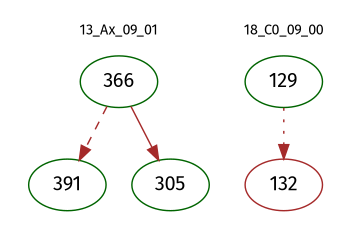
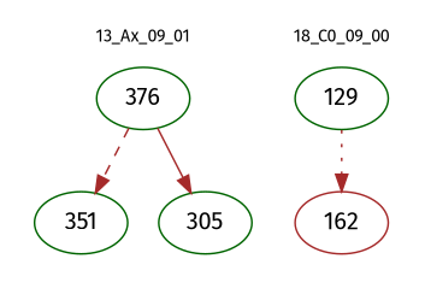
  digraph {
    fontname="Fira Sans"
    node [color=darkgreen fontname="Fira Sans"]
    edge [color=brown fontname="Fira Sans"]
-   n1 [label=366]
-   n2 [label=391]
+   n1 [label=376]
+   n2 [label=351]
    n3 [label=305]
    n4 [label=129]
-   n5 [color=brown label=132]
+   n5 [color=brown label=162]
    subgraph cluster_1 {
      color=white
      fontsize=10
      label="13_Ax_09_01"
      n1
      n2
      n3
    }
    subgraph cluster_2 {
      color=white
      fontsize=10
      label="18_C0_09_00"
      n4
      n5
    }
    n1 -> n2 [style=dashed]
    n1 -> n3 [style=solid]
    n4 -> n5 [style=dotted]
  }
